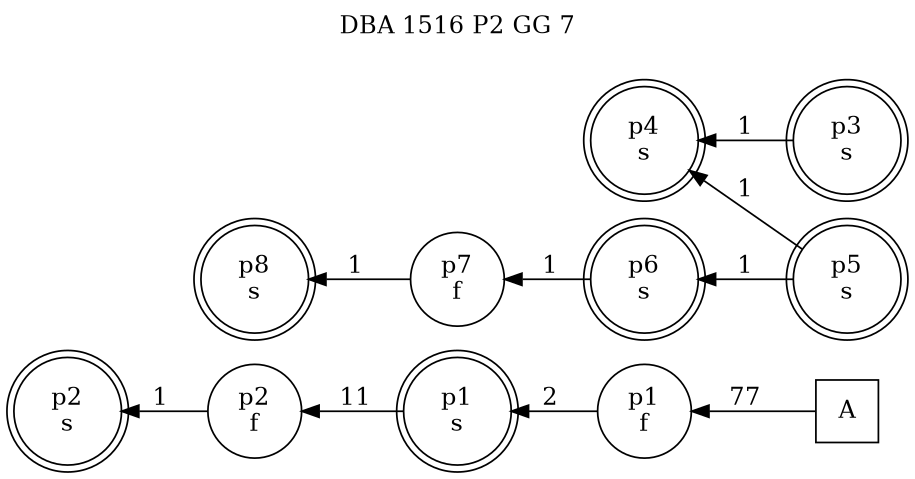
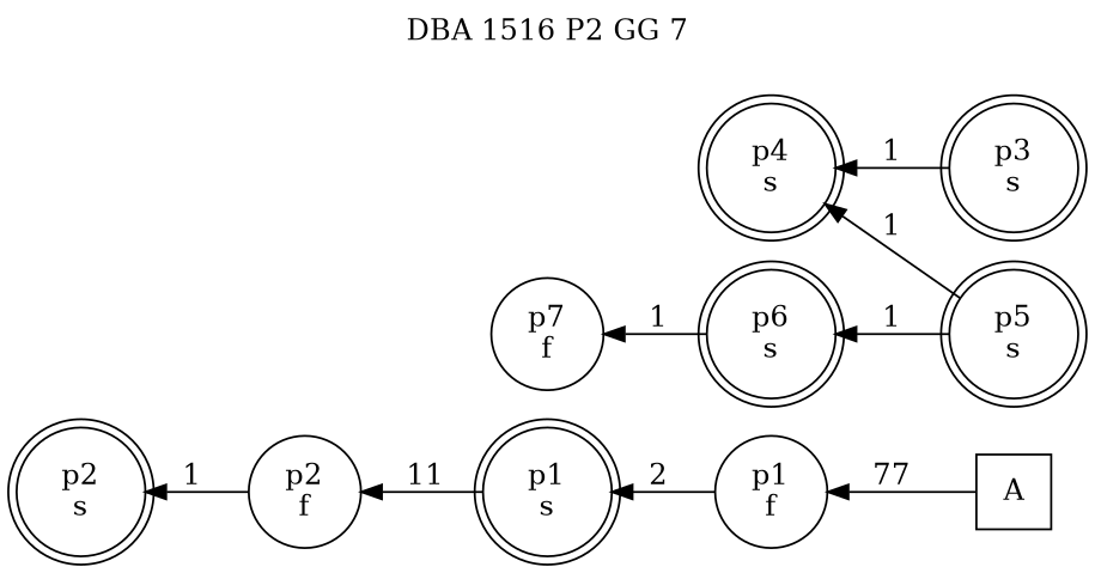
  digraph {
    label=" DBA 1516 P2 GG 7 "
    labelloc=tl
    rankdir=RL
    node [shape=doublecircle]
    n1 [label=A shape=square]
    n2 [label="p1\nf" shape=circle]
    n3 [label="p1\ns"]
    n4 [label="p2\nf" shape=circle]
    n5 [label="p2\ns"]
    n6 [label="p3\ns"]
    n7 [label="p4\ns"]
    n8 [label="p5\ns"]
    n9 [label="p6\ns"]
    n10 [label="p7\nf" shape=circle]
-   n11 [label="p8\ns"]
    n1 -> n2 [label=77]
    n2 -> n3 [label=2]
    n3 -> n4 [label=11]
    n4 -> n5 [label=1]
    n6 -> n7 [label=1]
    n8 -> n7 [label=1]
    n8 -> n9 [label=1]
    n9 -> n10 [label=1]
-   n10 -> n11 [label=1]
  }
